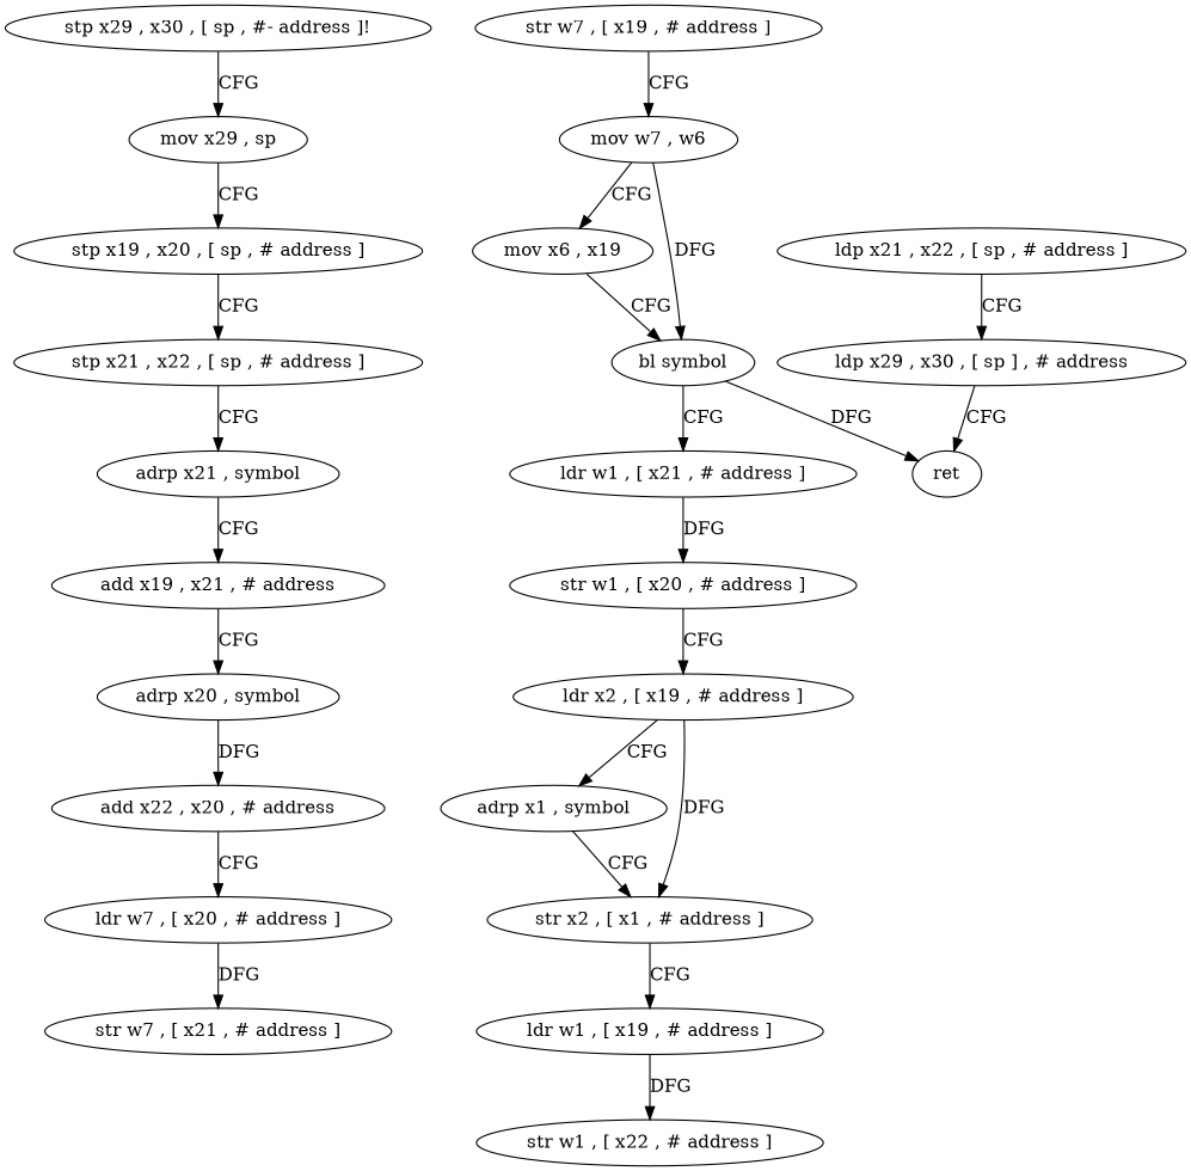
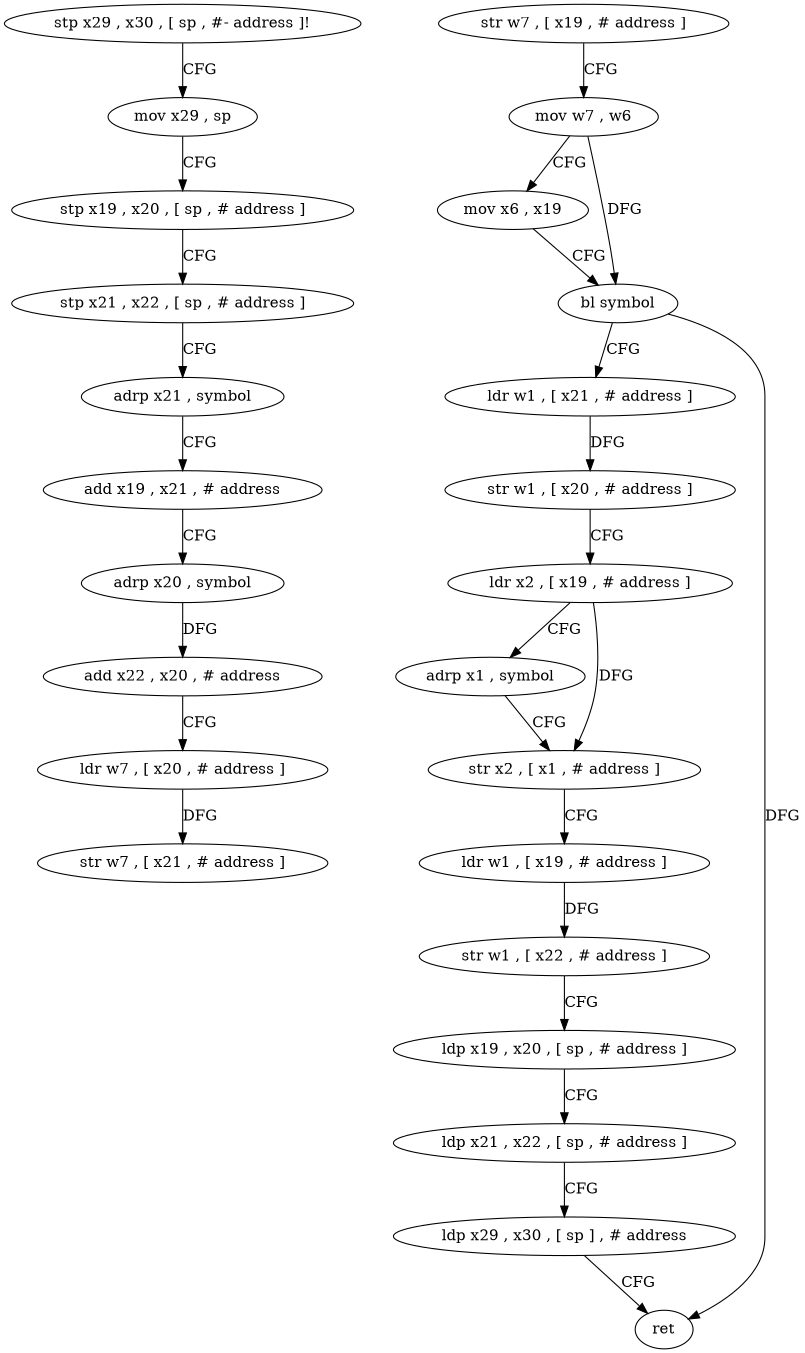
  digraph {
    n1 [label="stp x29 , x30 , [ sp , #- address ]!"]
    n2 [label="mov x29 , sp"]
    n3 [label="stp x19 , x20 , [ sp , # address ]"]
    n4 [label="stp x21 , x22 , [ sp , # address ]"]
    n5 [label="adrp x21 , symbol"]
    n6 [label="add x19 , x21 , # address"]
    n7 [label="adrp x20 , symbol"]
    n8 [label="add x22 , x20 , # address"]
    n9 [label="ldr w7 , [ x20 , # address ]"]
    n10 [label="str w7 , [ x21 , # address ]"]
    n11 [label="str w7 , [ x19 , # address ]"]
    n12 [label="mov w7 , w6"]
    n13 [label="mov x6 , x19"]
    n14 [label="bl symbol"]
    n15 [label="ldr w1 , [ x21 , # address ]"]
    n16 [label=ret]
    n17 [label="str w1 , [ x20 , # address ]"]
    n18 [label="ldr x2 , [ x19 , # address ]"]
    n19 [label="adrp x1 , symbol"]
    n20 [label="str x2 , [ x1 , # address ]"]
    n21 [label="ldr w1 , [ x19 , # address ]"]
    n22 [label="str w1 , [ x22 , # address ]"]
+   n23 [label="ldp x19 , x20 , [ sp , # address ]"]
    n24 [label="ldp x21 , x22 , [ sp , # address ]"]
    n25 [label="ldp x29 , x30 , [ sp ] , # address"]
    n1 -> n2 [label=CFG]
    n2 -> n3 [label=CFG]
    n3 -> n4 [label=CFG]
    n4 -> n5 [label=CFG]
    n5 -> n6 [label=CFG]
    n6 -> n7 [label=CFG]
    n7 -> n8 [label=DFG]
    n8 -> n9 [label=CFG]
    n9 -> n10 [label=DFG]
    n11 -> n12 [label=CFG]
    n12 -> n13 [label=CFG]
    n12 -> n14 [label=DFG]
    n13 -> n14 [label=CFG]
    n14 -> n15 [label=CFG]
    n14 -> n16 [label=DFG]
    n15 -> n17 [label=DFG]
    n17 -> n18 [label=CFG]
    n18 -> n19 [label=CFG]
    n18 -> n20 [label=DFG]
    n19 -> n20 [label=CFG]
    n20 -> n21 [label=CFG]
    n21 -> n22 [label=DFG]
+   n22 -> n23 [label=CFG]
+   n23 -> n24 [label=CFG]
    n24 -> n25 [label=CFG]
    n25 -> n16 [label=CFG]
  }
